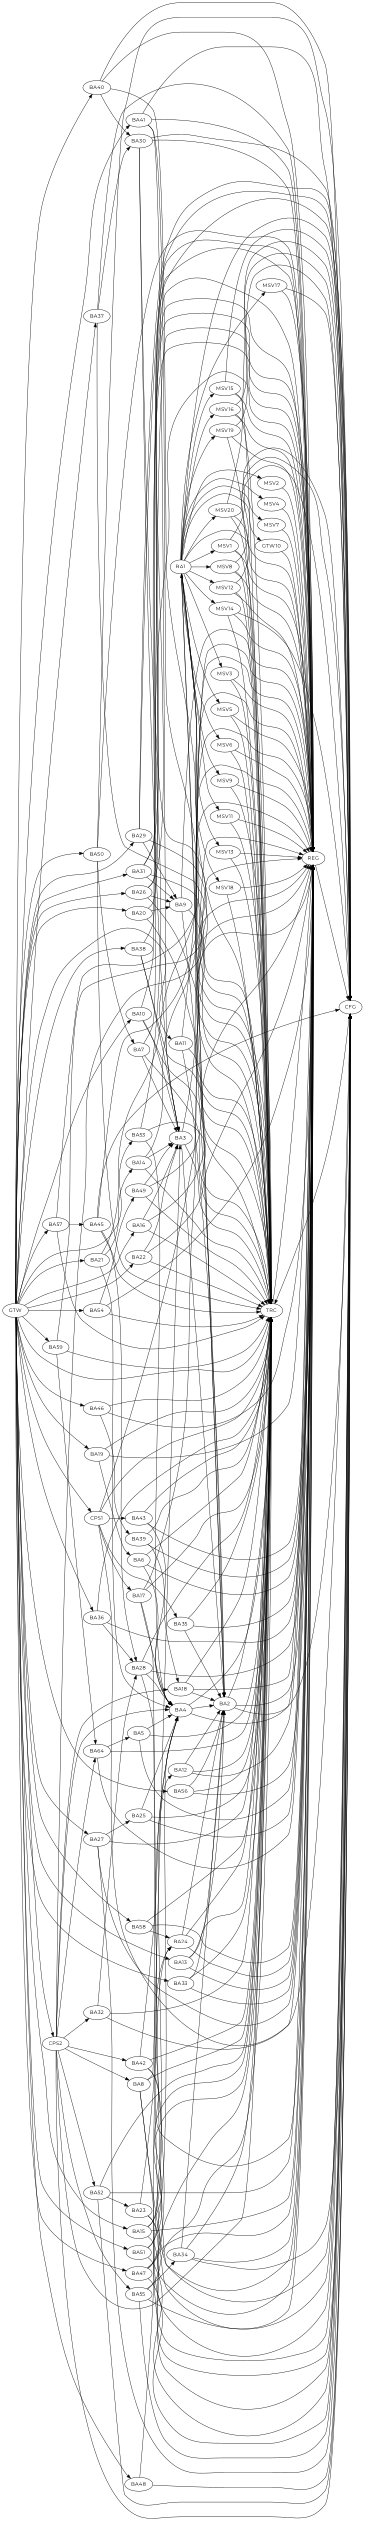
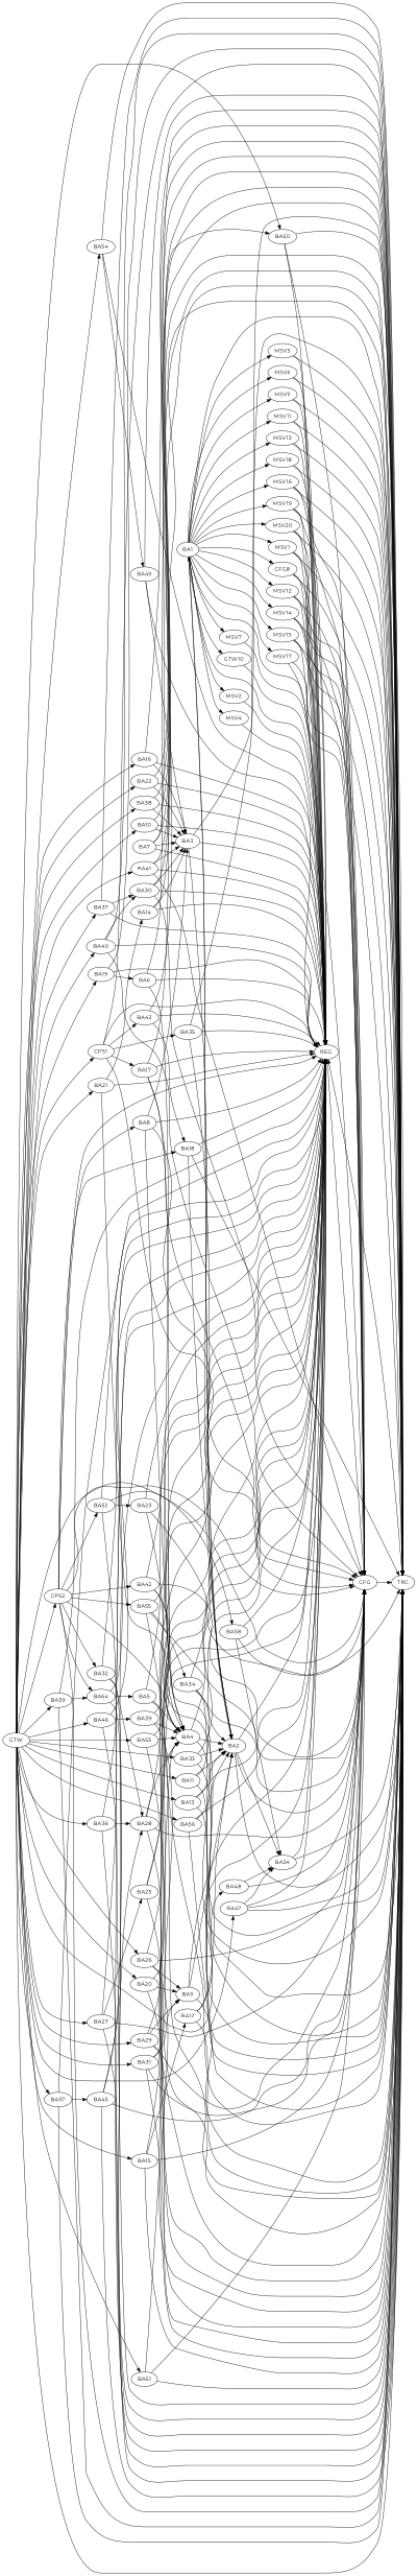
  strict digraph {
    fontname=Montserrat
    rankdir=LR
    node [fontname=Montserrat]
    edge [fontname=Montserrat]
    n1 [label=BA1]
    n2 [label=BA2]
    n3 [label=REG]
    n4 [label=CFG]
    n5 [label=TRC]
    n6 [label=MSV1]
    n7 [label=MSV2]
    n8 [label=MSV3]
    n9 [label=MSV4]
-   n10 [label=MSV5]
    n11 [label=MSV6]
    n12 [label=MSV7]
-   n13 [label=MSV8]
+   n13 [label=CFG8]
    n14 [label=MSV9]
    n15 [label=GTW10]
    n16 [label=MSV11]
    n17 [label=MSV12]
    n18 [label=MSV13]
    n19 [label=MSV14]
    n20 [label=MSV15]
    n21 [label=MSV16]
    n22 [label=MSV17]
    n23 [label=MSV18]
    n24 [label=MSV19]
    n25 [label=MSV20]
    n26 [label=BA3]
    n27 [label=BA4]
    n28 [label=BA5]
    n29 [label=BA6]
    n30 [label=BA7]
    n31 [label=BA8]
    n32 [label=BA9]
    n33 [label=BA10]
    n34 [label=BA11]
    n35 [label=BA12]
    n36 [label=BA13]
    n37 [label=BA14]
    n38 [label=BA15]
    n39 [label=BA16]
    n40 [label=BA17]
    n41 [label=BA18]
    n42 [label=BA19]
    n43 [label=BA20]
    n44 [label=BA21]
    n45 [label=BA22]
    n46 [label=BA23]
    n47 [label=BA24]
    n48 [label=BA25]
    n49 [label=BA26]
    n50 [label=BA27]
    n51 [label=BA28]
    n52 [label=BA29]
    n53 [label=BA30]
    n54 [label=BA31]
    n55 [label=BA32]
    n56 [label=BA33]
    n57 [label=BA34]
    n58 [label=BA35]
    n59 [label=BA36]
    n60 [label=BA37]
    n61 [label=BA38]
    n62 [label=BA39]
    n63 [label=BA40]
    n64 [label=BA41]
    n65 [label=BA42]
    n66 [label=BA43]
    n67 [label=BA64]
    n68 [label=BA45]
    n69 [label=BA46]
    n70 [label=BA47]
    n71 [label=BA48]
    n72 [label=BA49]
    n73 [label=BA50]
    n74 [label=BA51]
    n75 [label=BA52]
    n76 [label=BA53]
    n77 [label=BA54]
    n78 [label=BA55]
    n79 [label=BA56]
    n80 [label=BA57]
    n81 [label=BA58]
    n82 [label=BA59]
    n83 [label=CPS1]
    n84 [label=CPS2]
    n85 [label=GTW]
    n1 -> n2
    n1 -> n3
    n1 -> n4
    n1 -> n5
    n1 -> n6
    n1 -> n7
    n1 -> n8
    n1 -> n9
-   n1 -> n10
    n1 -> n11
    n1 -> n12
    n1 -> n13
    n1 -> n14
    n1 -> n15
    n1 -> n16
    n1 -> n17
    n1 -> n18
    n1 -> n19
    n1 -> n20
    n1 -> n21
    n1 -> n22
    n1 -> n23
    n1 -> n24
    n1 -> n25
    n2 -> n1
    n2 -> n3
    n2 -> n4
    n2 -> n5
    n3 -> n4
    n4 -> n5
    n5 -> n3
    n6 -> n3
    n6 -> n4
    n6 -> n5
    n7 -> n3
    n8 -> n3
    n8 -> n5
    n9 -> n3
-   n10 -> n3
-   n10 -> n5
    n11 -> n3
    n11 -> n5
    n12 -> n3
    n13 -> n3
    n13 -> n4
    n13 -> n5
    n14 -> n3
    n14 -> n5
    n15 -> n3
    n16 -> n3
    n16 -> n5
    n17 -> n3
    n17 -> n4
    n17 -> n5
    n18 -> n3
    n18 -> n5
    n19 -> n3
    n19 -> n4
    n19 -> n5
    n20 -> n3
    n20 -> n4
    n20 -> n5
    n21 -> n3
    n21 -> n4
    n21 -> n5
    n22 -> n3
    n22 -> n4
    n23 -> n3
    n23 -> n5
    n24 -> n3
    n24 -> n4
    n24 -> n5
    n25 -> n3
    n25 -> n4
    n25 -> n5
    n26 -> n2
    n26 -> n3
    n26 -> n5
    n27 -> n2
    n27 -> n3
    n27 -> n5
    n28 -> n3
    n28 -> n5
    n28 -> n27
    n29 -> n3
    n29 -> n5
    n29 -> n27
    n30 -> n3
    n30 -> n5
    n30 -> n26
    n31 -> n3
    n31 -> n4
    n31 -> n5
    n31 -> n26
    n32 -> n2
    n32 -> n3
    n32 -> n5
    n33 -> n3
    n33 -> n5
    n33 -> n26
    n34 -> n2
    n34 -> n3
    n34 -> n5
    n35 -> n2
    n35 -> n3
    n35 -> n5
    n36 -> n2
    n36 -> n3
    n36 -> n5
    n37 -> n3
    n37 -> n5
    n37 -> n26
    n38 -> n3
    n38 -> n4
    n38 -> n5
    n38 -> n35
    n39 -> n3
    n39 -> n5
    n39 -> n26
    n40 -> n3
    n40 -> n4
    n40 -> n5
    n40 -> n27
    n41 -> n2
    n41 -> n3
    n41 -> n5
    n42 -> n3
    n42 -> n5
    n42 -> n29
    n43 -> n3
    n43 -> n5
    n43 -> n32
    n44 -> n3
    n44 -> n27
    n44 -> n37
    n45 -> n3
    n45 -> n5
    n45 -> n26
    n46 -> n3
    n46 -> n4
    n46 -> n27
-   n47 -> n2
+   n2 -> n47
    n47 -> n3
    n47 -> n5
    n48 -> n3
    n48 -> n5
    n48 -> n27
    n49 -> n3
    n49 -> n4
    n49 -> n5
    n49 -> n32
    n50 -> n3
    n50 -> n4
    n50 -> n5
    n50 -> n48
    n51 -> n3
    n51 -> n4
    n51 -> n5
    n51 -> n27
    n52 -> n3
    n52 -> n4
    n52 -> n5
    n52 -> n32
    n53 -> n3
    n53 -> n4
    n53 -> n5
    n53 -> n26
    n54 -> n3
    n54 -> n4
    n54 -> n5
    n54 -> n32
    n55 -> n3
    n55 -> n5
    n55 -> n51
    n56 -> n2
    n56 -> n3
    n56 -> n5
    n57 -> n2
    n57 -> n3
    n57 -> n4
    n57 -> n5
    n58 -> n2
    n58 -> n3
    n58 -> n5
    n59 -> n3
    n59 -> n5
    n59 -> n51
    n60 -> n3
    n60 -> n5
    n60 -> n53
    n61 -> n3
    n61 -> n5
    n61 -> n26
    n62 -> n3
    n62 -> n5
    n62 -> n27
    n63 -> n3
    n63 -> n4
    n63 -> n5
    n63 -> n53
    n64 -> n3
    n64 -> n4
    n64 -> n5
    n64 -> n26
    n65 -> n3
    n65 -> n4
    n65 -> n5
    n65 -> n27
    n66 -> n3
    n66 -> n5
    n66 -> n41
    n67 -> n3
    n67 -> n5
    n67 -> n28
    n68 -> n3
    n68 -> n4
    n68 -> n5
    n68 -> n51
    n69 -> n3
    n69 -> n5
    n69 -> n62
    n70 -> n3
    n70 -> n4
    n70 -> n5
    n70 -> n47
    n71 -> n4
    n71 -> n47
    n72 -> n3
    n72 -> n5
    n72 -> n26
    n73 -> n3
    n73 -> n4
    n73 -> n5
-   n73 -> n30
+   n30 -> n73
    n74 -> n4
    n74 -> n5
    n74 -> n27
    n75 -> n3
    n75 -> n4
    n75 -> n5
    n75 -> n46
    n76 -> n3
    n76 -> n5
    n76 -> n27
    n77 -> n3
    n77 -> n5
    n77 -> n72
    n78 -> n3
    n78 -> n4
    n78 -> n5
    n78 -> n57
    n79 -> n2
    n79 -> n3
    n79 -> n5
    n80 -> n3
    n80 -> n5
    n80 -> n68
    n81 -> n3
    n81 -> n5
    n81 -> n47
    n82 -> n3
    n82 -> n5
    n82 -> n67
    n83 -> n3
    n83 -> n4
    n83 -> n5
    n83 -> n40
    n83 -> n58
    n83 -> n66
    n84 -> n3
    n84 -> n4
    n84 -> n5
    n84 -> n27
    n84 -> n31
    n84 -> n41
    n84 -> n55
    n84 -> n65
    n84 -> n67
    n84 -> n75
    n84 -> n78
    n85 -> n5
    n85 -> n33
    n85 -> n34
    n85 -> n36
    n85 -> n38
    n85 -> n39
    n85 -> n42
    n85 -> n43
    n85 -> n44
    n85 -> n45
    n85 -> n49
    n85 -> n50
    n85 -> n52
    n85 -> n54
    n85 -> n56
    n85 -> n59
    n85 -> n60
    n85 -> n61
    n85 -> n63
    n85 -> n64
    n85 -> n69
    n85 -> n70
    n85 -> n71
    n85 -> n73
    n85 -> n74
    n85 -> n76
    n85 -> n77
    n85 -> n79
    n85 -> n80
    n85 -> n81
    n85 -> n82
    n85 -> n83
    n85 -> n84
  }
